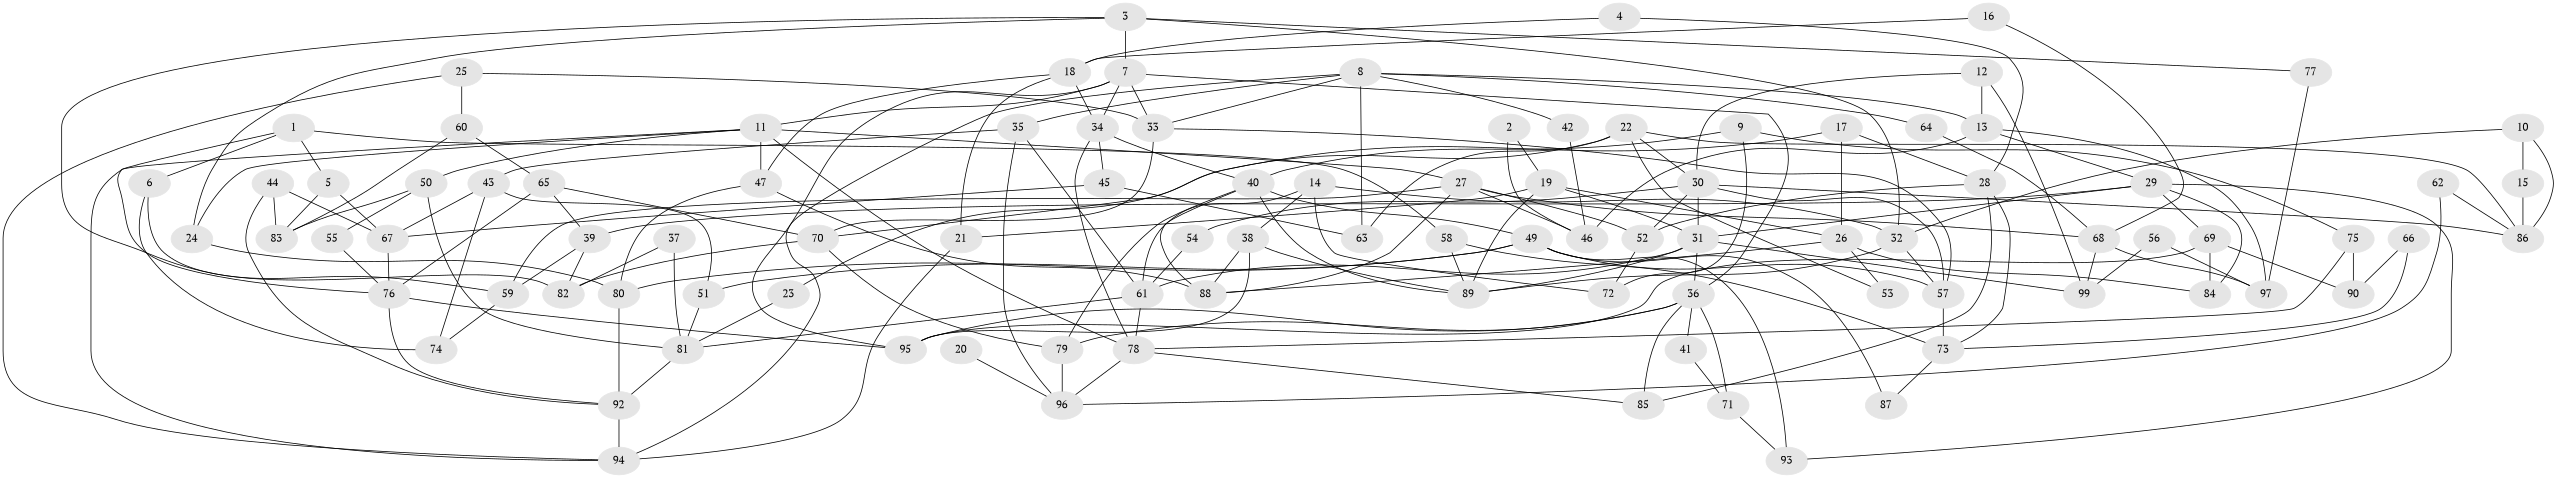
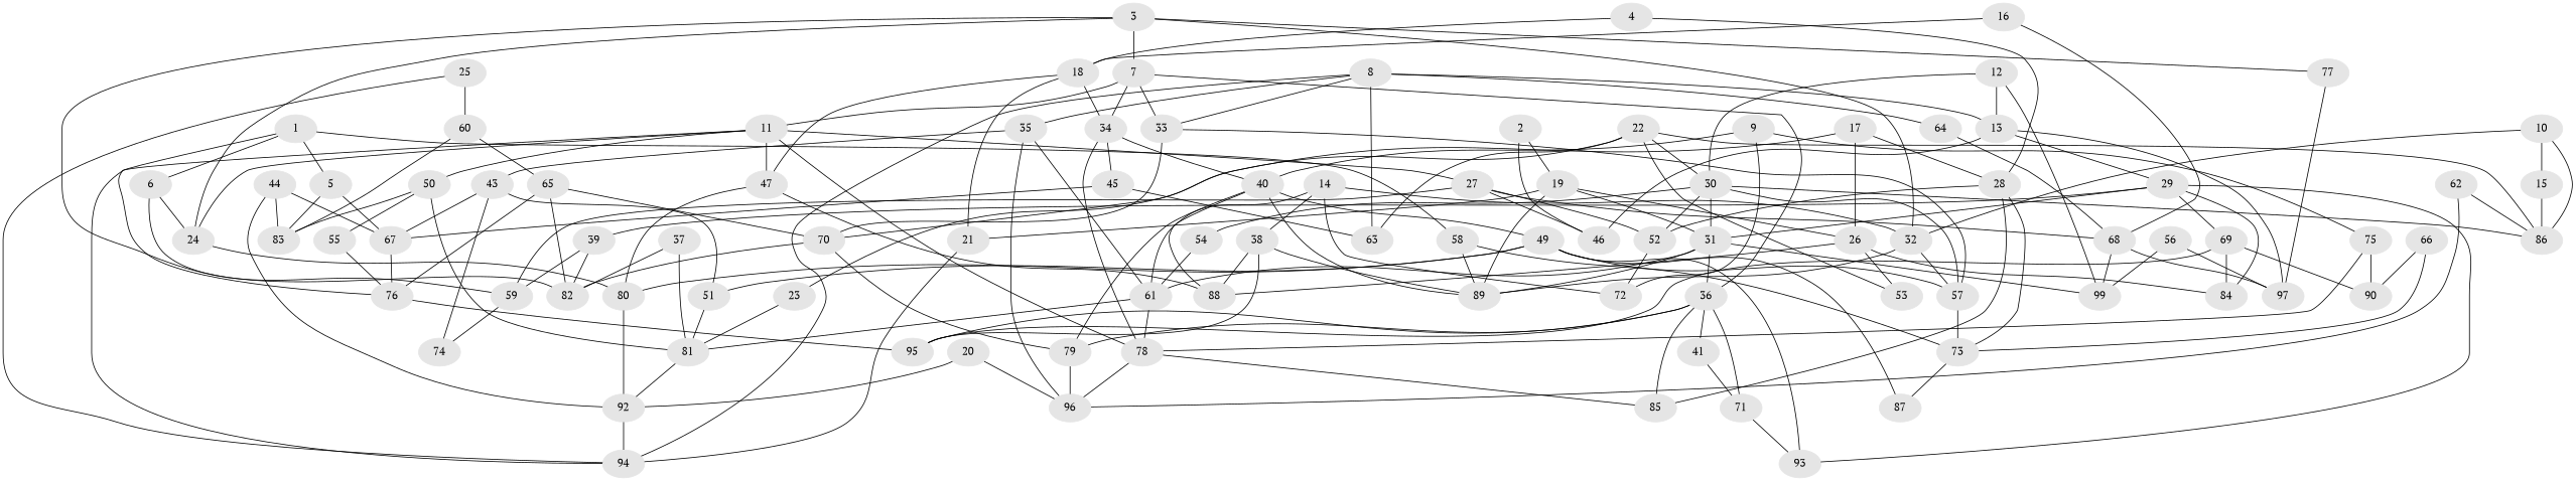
  graph {
    fontname="PT Serif"
    node [color=gray90 fontname="PT Serif" style=filled]
    edge [fontname="PT Serif"]
    1
    5
    6
    58
    76
    67
    83
    24
    82
    89
    73
    95
    2
    19
    46
    26
    21
    31
    3
    7
    32
    59
    77
    11
    33
    34
    36
    80
    57
    74
    97
    4
    18
    28
    47
    52
    85
    94
    27
    50
    78
    70
    40
    45
    41
    71
    79
    8
    13
    35
-   42
    63
    64
    29
    61
    96
    43
    68
    9
    72
    75
    88
    49
    51
    81
    90
    10
    15
    86
    55
    12
    30
    n73 [label=99]
    54
    84
    39
    69
    93
    14
    38
    16
    17
    53
    20
    92
    22
    23
    25
    60
    65
    87
    37
    44
    56
    62
    66
    1 -- 5
    1 -- 6
    1 -- 58
    1 -- 76
    5 -- 67
    5 -- 83
-   6 -- 74
+   6 -- 24
    6 -- 82
    58 -- 89
    58 -- 73
    76 -- 95
    67 -- 76
    24 -- 80
    73 -- 87
    2 -- 19
    2 -- 46
    19 -- 89
    19 -- 26
    19 -- 21
    19 -- 31
    26 -- 88
    26 -- 84
    26 -- 53
    21 -- 94
    31 -- 89
    31 -- 36
    31 -- 61
    31 -- n73
    3 -- 24
    3 -- 7
    3 -- 32
    3 -- 59
    3 -- 77
-   7 -- 95
    7 -- 11
    7 -- 33
    7 -- 34
    7 -- 36
    32 -- 89
    32 -- 57
    59 -- 74
    77 -- 97
    11 -- 24
    11 -- 47
    11 -- 94
    11 -- 27
    11 -- 50
    11 -- 78
    33 -- 57
    33 -- 70
    34 -- 78
    34 -- 40
    34 -- 45
    36 -- 95
    36 -- 85
    36 -- 41
    36 -- 71
    36 -- 79
    80 -- 92
    57 -- 73
    4 -- 18
    4 -- 28
    18 -- 21
    18 -- 34
    18 -- 47
    28 -- 73
    28 -- 52
    28 -- 85
    47 -- 80
    47 -- 88
    52 -- 72
    27 -- 46
    27 -- 59
    27 -- 52
    27 -- 68
-   27 -- 88
    50 -- 83
    50 -- 81
    50 -- 55
    78 -- 85
    78 -- 96
    70 -- 82
    70 -- 79
    40 -- 89
    40 -- 79
    40 -- 88
    40 -- 49
    45 -- 67
    45 -- 63
    41 -- 71
    71 -- 93
    79 -- 96
    8 -- 33
    8 -- 94
    8 -- 13
    8 -- 35
-   8 -- 42
    8 -- 63
    8 -- 64
    13 -- 46
    13 -- 97
    13 -- 29
    35 -- 61
    35 -- 96
    35 -- 43
-   42 -- 46
    64 -- 68
    29 -- 31
    29 -- 84
    29 -- 39
    29 -- 69
    29 -- 93
    61 -- 78
    61 -- 81
    43 -- 67
    43 -- 74
    43 -- 51
    68 -- 97
    68 -- n73
    9 -- 40
    9 -- 72
    9 -- 75
    75 -- 78
    75 -- 90
    49 -- 80
    49 -- 57
    49 -- 51
    49 -- 93
    49 -- 87
    51 -- 81
    81 -- 92
    10 -- 32
    10 -- 15
    10 -- 86
    15 -- 86
    55 -- 76
    12 -- 13
    12 -- 30
    12 -- n73
    30 -- 31
    30 -- 57
    30 -- 52
    30 -- 86
    30 -- 54
    54 -- 61
    39 -- 82
    39 -- 59
    69 -- 95
    69 -- 90
    69 -- 84
    14 -- 32
    14 -- 61
    14 -- 72
    14 -- 38
    38 -- 89
    38 -- 95
    38 -- 88
    16 -- 18
    16 -- 68
    17 -- 26
    17 -- 28
    17 -- 70
    20 -- 96
-   76 -- 92
+   20 -- 92
    92 -- 94
    22 -- 63
    22 -- 86
    22 -- 30
    22 -- 53
    22 -- 23
    23 -- 81
-   25 -- 33
    25 -- 94
    25 -- 60
    60 -- 83
    60 -- 65
    65 -- 76
-   65 -- 39
+   65 -- 82
    65 -- 70
    37 -- 82
    37 -- 81
    44 -- 67
    44 -- 83
    44 -- 92
    56 -- 97
    56 -- n73
    62 -- 96
    62 -- 86
    66 -- 73
    66 -- 90
  }
